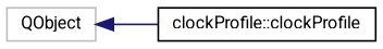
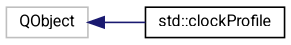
  digraph {
    rankdir=LR
    fontname=Roboto
    node [fillcolor=white fontname=Roboto fontsize=10 shape=record style=filled]
    n1 [color=grey75 height=0.2 label=QObject width=0.4]
-   n2 [color=black height=0.2 label="clockProfile::clockProfile" width=0.4]
+   n2 [color=black height=0.2 label="std::clockProfile" width=0.4]
    n1 -> n2 [color=midnightblue dir=back fontname=Roboto fontsize=10 labelfontname=Helvetica labelfontsize=10 style=solid]
  }
